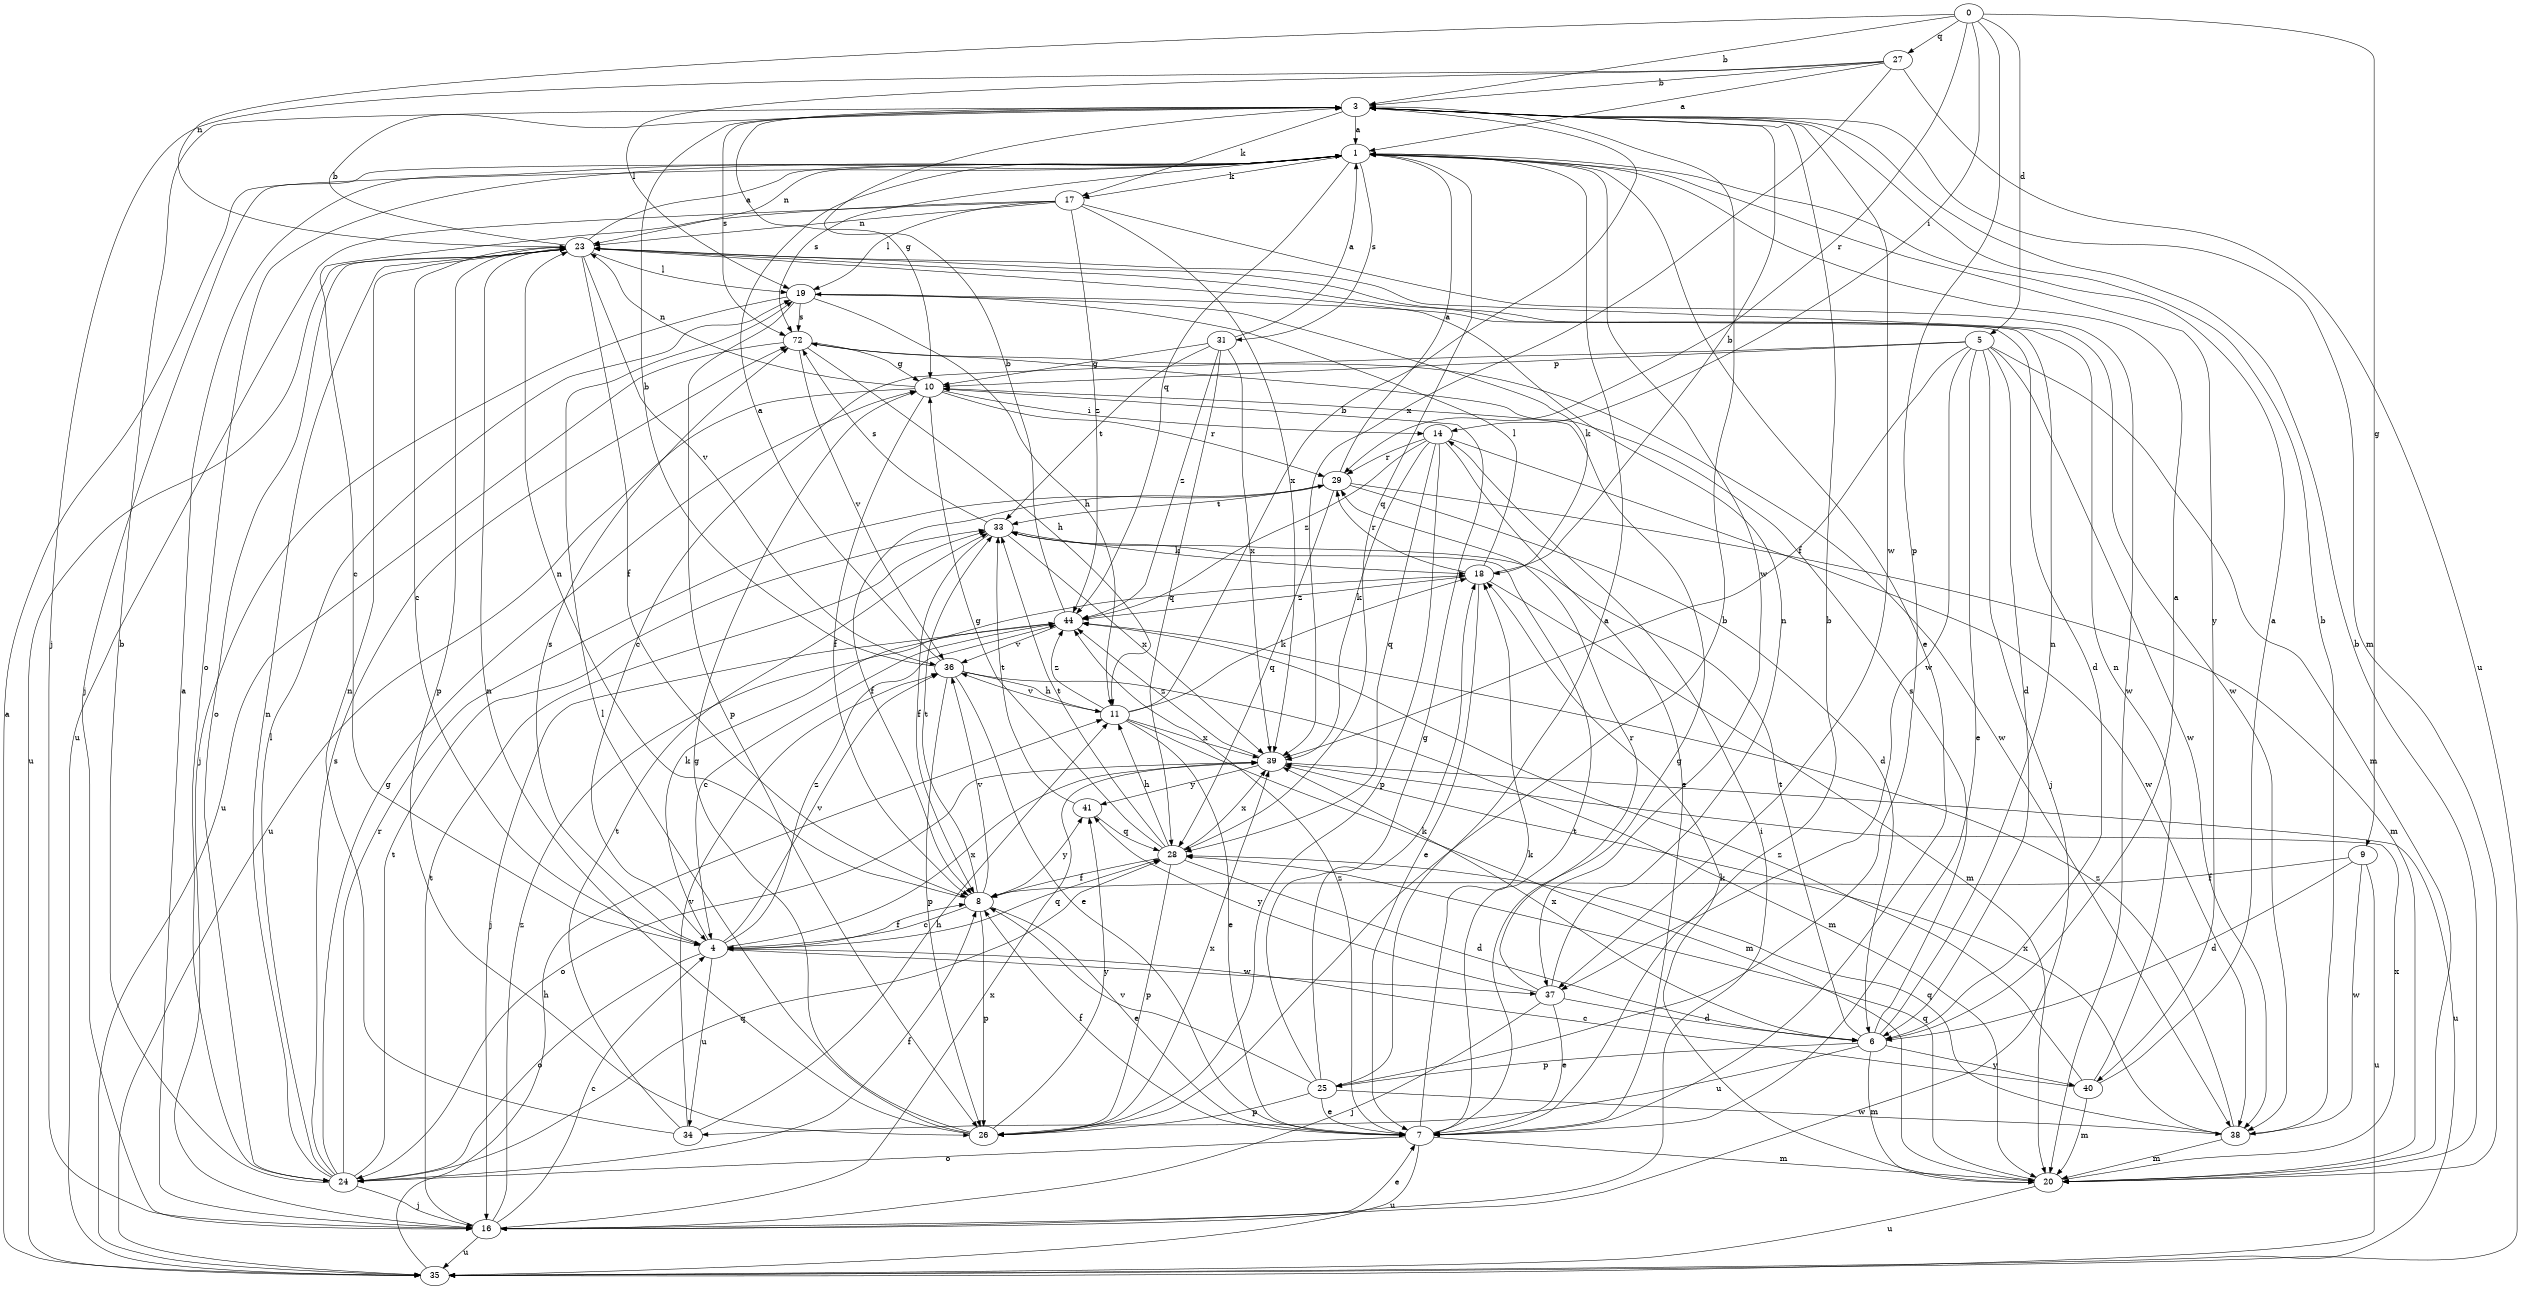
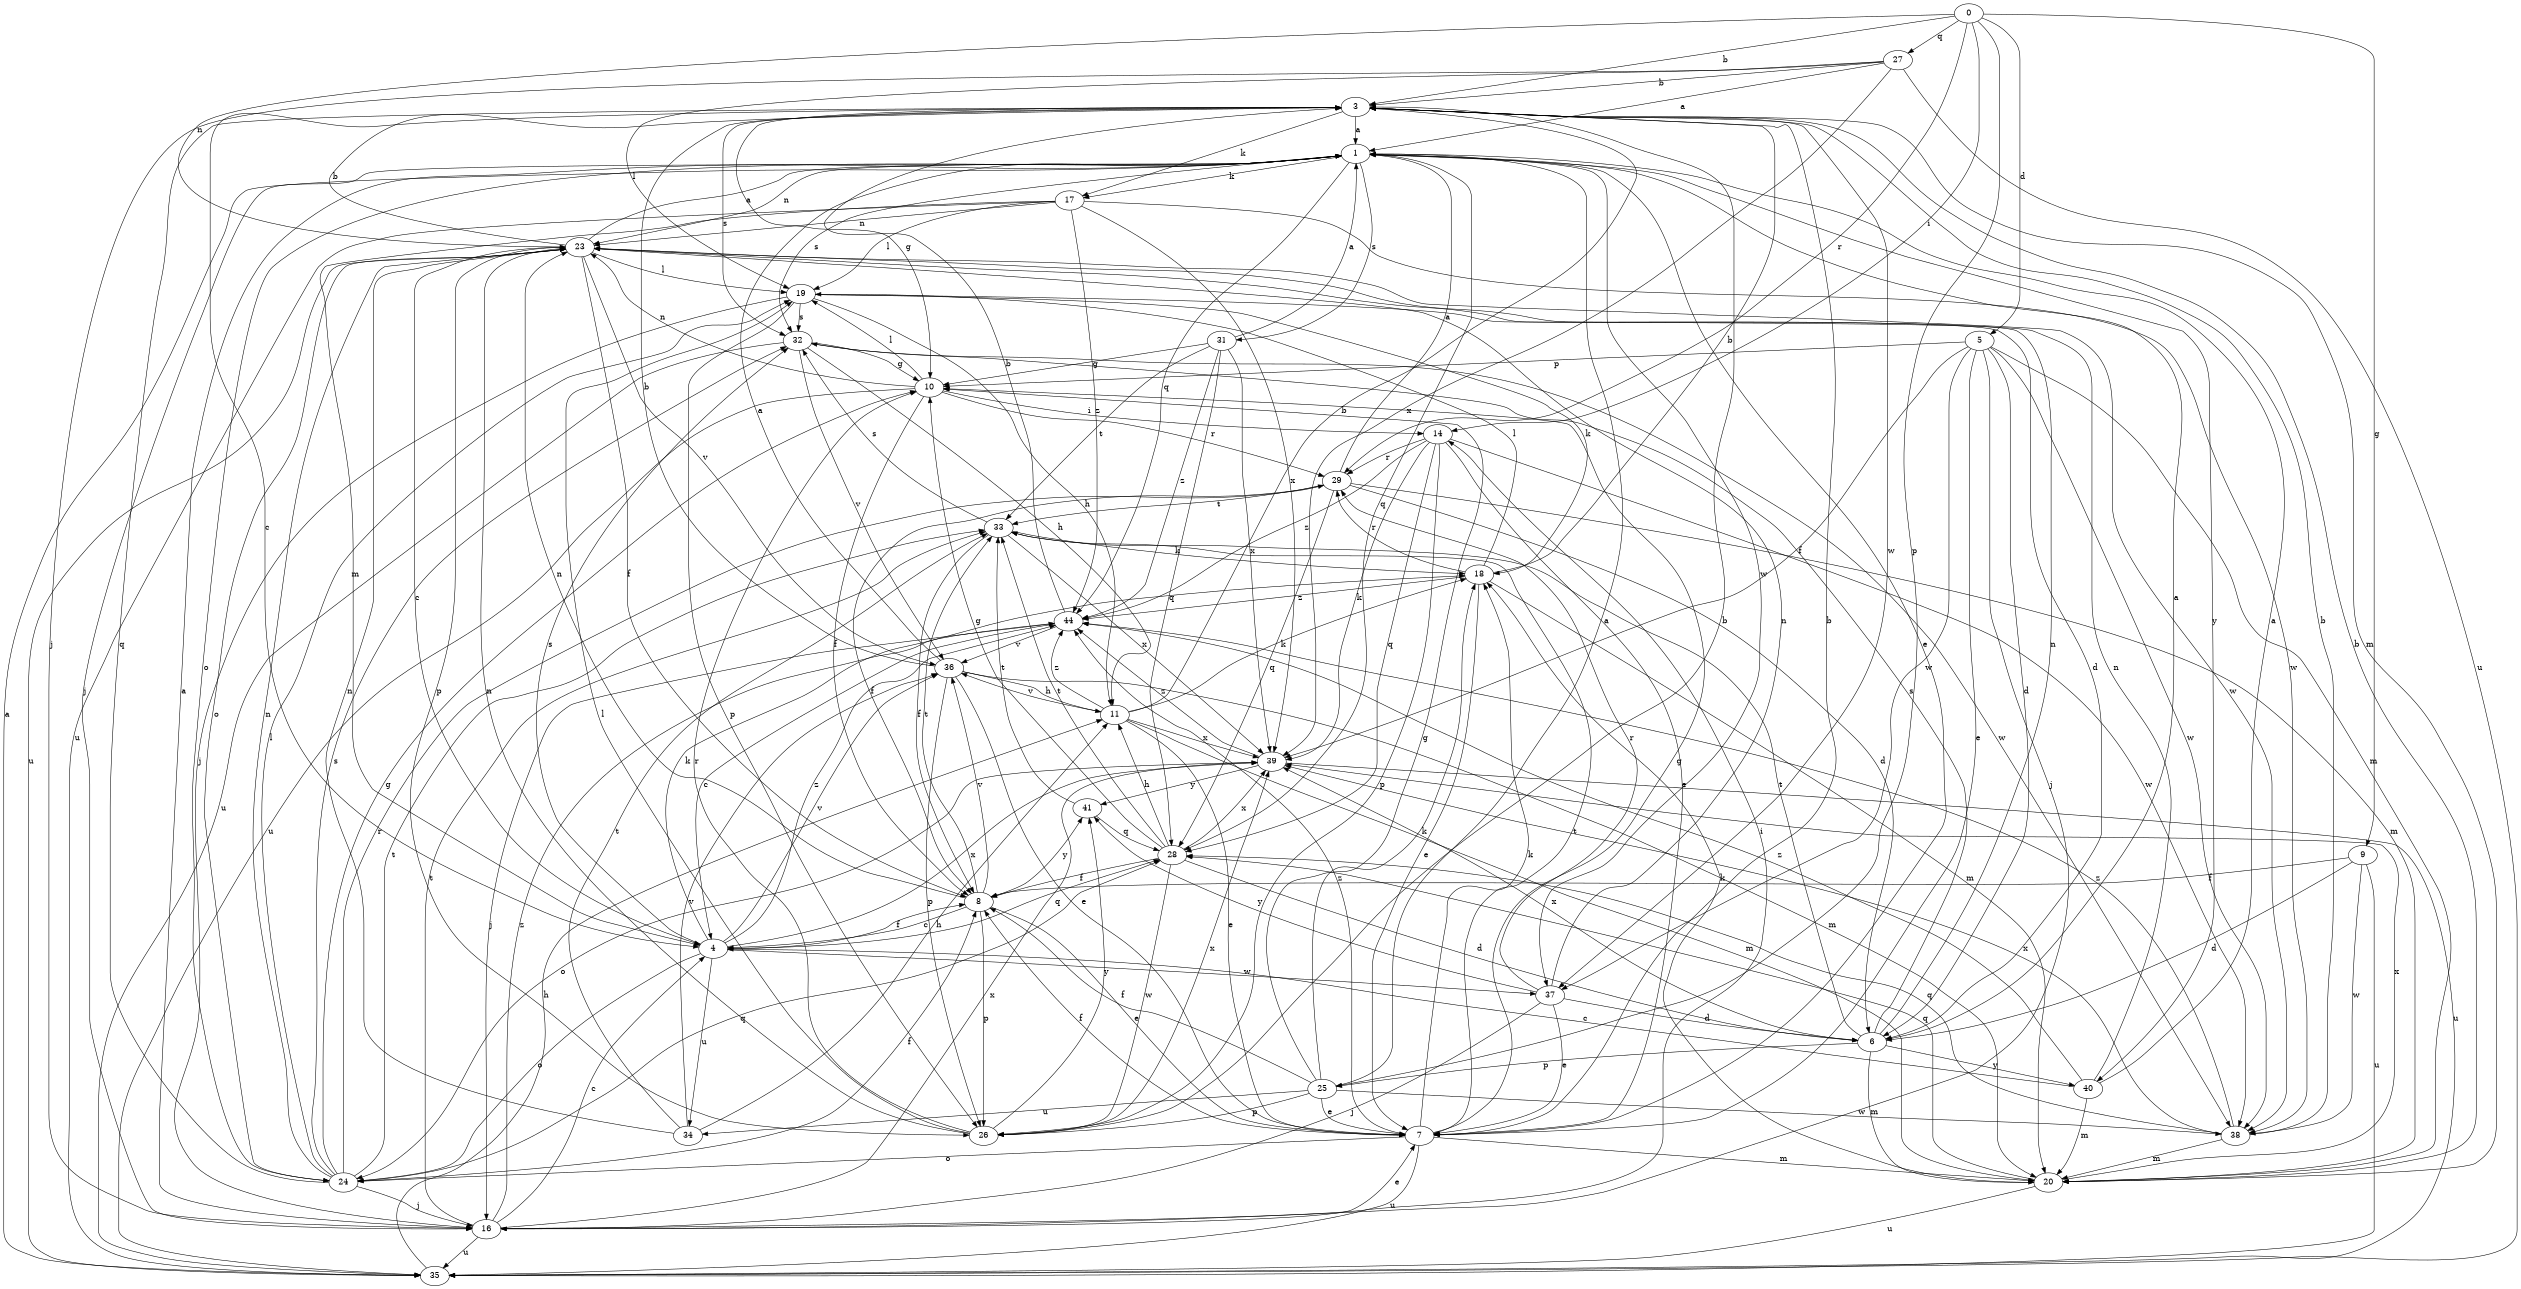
  strict digraph {
    0
    3
    5
    9
    14
    23
    25
    27
    29
    1
    17
-   32 [label=72]
+   32
    37
    4
    10
    20
    7
    16
    39
    6
    38
    8
    35
    28
    44
    26
    24
    36
    19
    18
    33
    31
    40
    11
    41
    34
    0 -> 3 [label=b]
    0 -> 5 [label=d]
    0 -> 9 [label=g]
    0 -> 14 [label=i]
    0 -> 23 [label=n]
    0 -> 25 [label=p]
    0 -> 27 [label=q]
    0 -> 29 [label=r]
    3 -> 1 [label=a]
    3 -> 17 [label=k]
    3 -> 32 [label=s]
    3 -> 37 [label=w]
-   5 -> 4 [label=c]
+   3 -> 4 [label=c]
    3 -> 10 [label=g]
    3 -> 20 [label=m]
    5 -> 37 [label=w]
    5 -> 10 [label=p]
    5 -> 20 [label=m]
    5 -> 7 [label=e]
    5 -> 16 [label=j]
    5 -> 39 [label=f]
    5 -> 6 [label=d]
    5 -> 38 [label=w]
    9 -> 6 [label=d]
    9 -> 38 [label=w]
    9 -> 8 [label=f]
    9 -> 35 [label=u]
    14 -> 29 [label=r]
    14 -> 7 [label=e]
    14 -> 39 [label=k]
    14 -> 38 [label=w]
    14 -> 28 [label=q]
    14 -> 44 [label=z]
    14 -> 26 [label=p]
    23 -> 3 [label=b]
    23 -> 1 [label=a]
    23 -> 4 [label=c]
    23 -> 38 [label=w]
    23 -> 8 [label=f]
    23 -> 35 [label=u]
    23 -> 26 [label=p]
    23 -> 24 [label=o]
    23 -> 36 [label=v]
    23 -> 19 [label=l]
    25 -> 1 [label=a]
    25 -> 10 [label=g]
    25 -> 7 [label=e]
    25 -> 38 [label=w]
-   25 -> 8 [label=v]
+   25 -> 8 [label=f]
    25 -> 26 [label=p]
    25 -> 18 [label=k]
    27 -> 3 [label=b]
    27 -> 1 [label=a]
    27 -> 16 [label=j]
    27 -> 39 [label=x]
    27 -> 35 [label=u]
    27 -> 19 [label=l]
    29 -> 1 [label=a]
    29 -> 20 [label=m]
    29 -> 6 [label=d]
    29 -> 8 [label=f]
    29 -> 28 [label=q]
    29 -> 33 [label=t]
    1 -> 23 [label=n]
    1 -> 17 [label=k]
    1 -> 32 [label=s]
    1 -> 37 [label=w]
    1 -> 7 [label=e]
    1 -> 16 [label=j]
    1 -> 28 [label=q]
    1 -> 44 [label=q]
    1 -> 24 [label=o]
    1 -> 31 [label=s]
    1 -> 40 [label=y]
    17 -> 23 [label=n]
-   17 -> 4 [label=c]
+   17 -> 4 [label=m]
    17 -> 39 [label=x]
-   17 -> 20 [label=w]
+   17 -> 38 [label=w]
    17 -> 35 [label=u]
    17 -> 44 [label=z]
    17 -> 19 [label=l]
    32 -> 10 [label=g]
    32 -> 38 [label=w]
    32 -> 35 [label=u]
    32 -> 36 [label=v]
    32 -> 11 [label=h]
    37 -> 23 [label=n]
    37 -> 29 [label=r]
    37 -> 7 [label=e]
    37 -> 16 [label=j]
    37 -> 6 [label=d]
    37 -> 41 [label=y]
    4 -> 32 [label=s]
    4 -> 37 [label=w]
    4 -> 39 [label=x]
    4 -> 8 [label=f]
    4 -> 28 [label=q]
    4 -> 44 [label=z]
    4 -> 24 [label=o]
    4 -> 36 [label=v]
    4 -> 18 [label=k]
    4 -> 34 [label=u]
    10 -> 14 [label=i]
    10 -> 23 [label=n]
    10 -> 29 [label=r]
    10 -> 8 [label=f]
    10 -> 35 [label=u]
+   10 -> 19 [label=l]
    20 -> 3 [label=b]
    20 -> 39 [label=x]
    20 -> 35 [label=u]
    20 -> 28 [label=q]
    20 -> 18 [label=k]
    7 -> 3 [label=b]
    7 -> 10 [label=g]
    7 -> 20 [label=m]
    7 -> 8 [label=f]
    7 -> 35 [label=u]
    7 -> 44 [label=z]
    7 -> 24 [label=o]
    7 -> 18 [label=k]
    7 -> 33 [label=t]
    16 -> 14 [label=i]
    16 -> 1 [label=a]
    16 -> 4 [label=c]
    16 -> 7 [label=e]
    16 -> 39 [label=x]
    16 -> 35 [label=u]
    16 -> 44 [label=z]
    16 -> 33 [label=t]
    39 -> 35 [label=u]
    39 -> 44 [label=z]
    39 -> 24 [label=o]
    39 -> 41 [label=y]
    6 -> 23 [label=n]
    6 -> 25 [label=p]
    6 -> 1 [label=a]
    6 -> 32 [label=s]
    6 -> 20 [label=m]
    6 -> 39 [label=x]
    6 -> 33 [label=t]
    6 -> 40 [label=y]
-   6 -> 34 [label=u]
+   25 -> 34 [label=u]
    38 -> 3 [label=b]
    38 -> 20 [label=m]
    38 -> 39 [label=x]
    38 -> 28 [label=q]
    38 -> 44 [label=z]
    8 -> 23 [label=n]
    8 -> 4 [label=c]
    8 -> 7 [label=e]
    8 -> 26 [label=p]
    8 -> 36 [label=v]
    8 -> 33 [label=t]
    8 -> 41 [label=y]
    35 -> 1 [label=a]
    35 -> 11 [label=h]
    28 -> 10 [label=g]
    28 -> 39 [label=x]
    28 -> 6 [label=d]
    28 -> 8 [label=f]
-   28 -> 26 [label=p]
+   28 -> 26 [label=w]
    28 -> 33 [label=t]
    28 -> 11 [label=h]
    44 -> 3 [label=b]
    44 -> 4 [label=c]
    44 -> 16 [label=j]
    44 -> 36 [label=v]
    26 -> 3 [label=b]
    26 -> 23 [label=n]
-   26 -> 10 [label=g]
+   26 -> 10 [label=r]
    26 -> 39 [label=x]
    26 -> 19 [label=l]
    26 -> 41 [label=y]
-   24 -> 3 [label=b]
+   24 -> 3 [label=q]
    24 -> 23 [label=n]
    24 -> 29 [label=r]
    24 -> 32 [label=s]
    24 -> 10 [label=g]
    24 -> 16 [label=j]
    24 -> 8 [label=f]
    24 -> 28 [label=q]
    24 -> 19 [label=l]
    24 -> 33 [label=t]
    36 -> 3 [label=b]
    36 -> 1 [label=a]
    36 -> 20 [label=m]
    36 -> 7 [label=e]
    36 -> 26 [label=p]
    36 -> 11 [label=h]
    19 -> 32 [label=s]
    19 -> 16 [label=j]
    19 -> 6 [label=d]
    19 -> 26 [label=p]
    19 -> 18 [label=k]
    19 -> 11 [label=h]
    18 -> 3 [label=b]
    18 -> 29 [label=r]
    18 -> 20 [label=m]
    18 -> 7 [label=e]
    18 -> 44 [label=z]
    18 -> 19 [label=l]
    33 -> 32 [label=s]
    33 -> 39 [label=x]
    33 -> 8 [label=f]
    33 -> 18 [label=k]
    31 -> 1 [label=a]
    31 -> 10 [label=g]
    31 -> 39 [label=x]
    31 -> 28 [label=q]
    31 -> 44 [label=z]
    31 -> 33 [label=t]
    40 -> 23 [label=n]
    40 -> 1 [label=a]
    40 -> 4 [label=c]
    40 -> 20 [label=m]
    40 -> 44 [label=z]
    11 -> 3 [label=b]
    11 -> 20 [label=m]
    11 -> 7 [label=e]
    11 -> 39 [label=x]
    11 -> 44 [label=z]
    11 -> 36 [label=v]
    11 -> 18 [label=k]
    41 -> 28 [label=q]
    41 -> 33 [label=t]
    34 -> 23 [label=n]
    34 -> 36 [label=v]
    34 -> 33 [label=t]
    34 -> 11 [label=h]
  }
